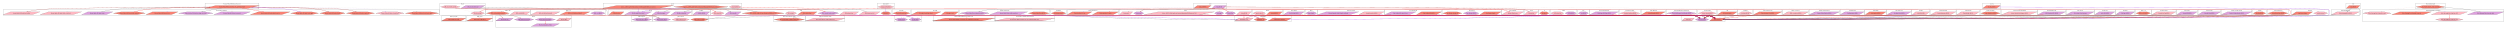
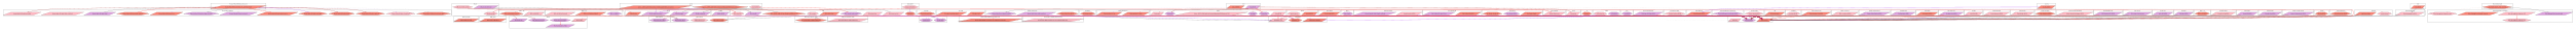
  digraph {
    fontname=Ubuntu
    node [fillcolor=salmon fontname=Ubuntu shape=parallelogram style=filled]
    edge [arrowhead=onormal color=gray40 fontname=Ubuntu style=bold]
    "Mouse::Meta::Attribute::is_weak_ref" [shape=hexagon]
    "Mouse::Meta::Attribute::init_arg" [shape=hexagon]
    "Mouse::Meta::Attribute::has_trigger" [shape=hexagon]
    "Mouse::Meta::Attribute::should_coerce"
    "Mouse::Meta::Attribute::is_required" [fillcolor=plum]
    "Mouse::Meta::Attribute::has_type_constraint" [fillcolor=plum shape=hexagon]
    "Mouse::Meta::Attribute::is_lazy"
    "Mouse::Meta::Attribute::install_accessors" [shape=hexagon]
    "Mouse::Meta::Attribute::name" [fillcolor=plum]
    n10 [fillcolor=lightpink label="Mouse::Meta::Attribute::fetch_constraint"]
    "Mouse::Meta::Attribute::has_builder" [fillcolor=lightpink]
    "Mouse::Meta::Attribute::should_auto_deref" [shape=hexagon]
    "Mouse::Meta::Attribute::has_default" [fillcolor=lightpink shape=hexagon]
    "Router::Simple::Route::BEGIN" [fillcolor=plum]
    "Config::import" [fillcolor=plum shape=hexagon]
    "Config::FETCH" [fillcolor=plum shape=hexagon]
    "Encode::BEGIN" [shape=hexagon]
    "Kossy::Connection::BEGIN" [shape=hexagon]
    "DynaLoader::BEGIN" [fillcolor=lightpink shape=hexagon]
    "Mouse::Meta::Class::BEGIN" [shape=hexagon]
    "Mouse::Meta::Class::make_immutable" [fillcolor=plum shape=hexagon]
    "Mouse::Meta::Class::verify_superclass" [fillcolor=plum]
    "Data::MessagePack::BEGIN" [fillcolor=lightpink]
    "DBI::BEGIN" [shape=hexagon]
    "DBI::_new_sth" [fillcolor=plum]
    "DBI::__ANON__[x86_64-linux-thread-multi/DBI.pm:732]" [shape=hexagon]
    "DBI::_concat_hash_sorted" [fillcolor=plum shape=hexagon]
    "DBI::_new_dbh" [fillcolor=lightpink shape=hexagon]
    "DBI::install_driver"
    "DBI::disconnect_all" [fillcolor=lightpink]
    "DBI::setup_driver" [fillcolor=lightpink]
    "DBI::connect" [fillcolor=lightpink shape=hexagon]
    "base::import" [fillcolor=plum shape=hexagon]
    "Isucon::__ANON__[/home/isucon/isucon/webapp/perl/lib/Isucon.pm:43]" [shape=hexagon]
    "Isucon::__ANON__[/home/isucon/isucon/webapp/perl/lib/Isucon.pm:52]"
    "Isucon::BEGIN" [fillcolor=lightpink shape=hexagon]
    "vars::BEGIN" [fillcolor=plum shape=hexagon]
    "strict::import"
    "strict::unimport" [fillcolor=plum shape=hexagon]
    "strict::bits" [fillcolor=lightpink]
    "DBD::mysql::_OdbcParse"
    "attributes::import" [shape=hexagon]
    "Plack::App::URLMap::BEGIN" [fillcolor=plum]
    "Encode::Encoding::BEGIN" [fillcolor=lightpink shape=hexagon]
    n45 [fillcolor=lightpink label="CORE::common::func" shape=hexagon]
    "DBI::common::STORE" [shape=hexagon]
    "DBI::common::FETCH" [fillcolor=plum shape=hexagon]
    "Kossy::Request::BEGIN"
    "DBI::Const::GetInfo::ODBC::CORE:match" [shape=hexagon]
    "Plack::Middleware::Conditional::BEGIN" [fillcolor=plum shape=hexagon]
    "XSLoader::load"
    "XSLoader::bootstrap_inherit"
    "Mouse::Exporter::build_import_methods" [fillcolor=plum]
    "Mouse::Exporter::BEGIN" [fillcolor=lightpink]
    "Router::Simple::BEGIN" [fillcolor=lightpink shape=hexagon]
    "DBD::_::st::fetchrow_hashref"
    "DBD::_::st::BEGIN" [fillcolor=plum shape=hexagon]
    "DBD::_::st::fetchall_arrayref" [fillcolor=lightpink]
    "Mouse::Meta::Method::Constructor::XS::_generate_constructor"
    "Mouse::Meta::Method::Destructor::XS::_generate_destructor" [fillcolor=lightpink]
    "URI::implementor"
    "DBI::dr::disconnect_all" [fillcolor=plum]
    "DBI::dr::connect_cached" [fillcolor=lightpink shape=hexagon]
    "DBI::dr::connect" [fillcolor=lightpink shape=hexagon]
    "constant::BEGIN" [fillcolor=lightpink shape=hexagon]
    "Class::Accessor::Lite::BEGIN"
    "Exporter::import" [fillcolor=lightpink shape=hexagon]
    "Exporter::as_heavy"
    "DBD::_::common::BEGIN" [fillcolor=lightpink]
    "DBI::st::fetchall_arrayref" [fillcolor=plum shape=hexagon]
    "DBI::st::fetch" [fillcolor=lightpink]
    "DBI::st::mysql_async_ready" [fillcolor=plum]
    "DBI::st::execute" [fillcolor=plum]
    "DBI::st::fetchrow_hashref" [fillcolor=plum shape=hexagon]
    "Mouse::Meta::Module::BEGIN" [fillcolor=plum]
    "File::Basename::BEGIN" [fillcolor=plum]
    "AutoLoader::BEGIN"
-   "Text::Xslate::BEGIN" [fillcolor=plum]
+   "Text::Xslate::BEGIN"
    "File::Spec::Unix::BEGIN" [fillcolor=plum]
    "parent::BEGIN"
    "parent::import" [fillcolor=lightpink shape=hexagon]
    "List::Util::BEGIN" [fillcolor=lightpink]
    "Kossy::Response::BEGIN" [fillcolor=lightpink]
    "Text::Xslate::Util::import_from" [fillcolor=plum]
    "Text::Xslate::Util::BEGIN"
    "Data::MessagePack::Unpacker::data" [fillcolor=plum]
    "Data::MessagePack::Unpacker::utf8" [fillcolor=lightpink]
    "Data::MessagePack::Unpacker::new" [fillcolor=lightpink shape=hexagon]
    "Data::MessagePack::Unpacker::execute"
    "Data::MessagePack::Unpacker::reset" [fillcolor=lightpink shape=hexagon]
    "Plack::Builder::BEGIN" [fillcolor=lightpink]
    "UNIVERSAL::isa" [shape=hexagon]
    "UNIVERSAL::VERSION"
    "UNIVERSAL::can" [fillcolor=lightpink]
    "Kossy::Exception::BEGIN" [shape=hexagon]
    "Try::Tiny::BEGIN"
    "Router::Simple::SubMapper::BEGIN" [fillcolor=lightpink]
    "JSON::Backend::PP::BEGIN" [fillcolor=plum]
    "URI::_server::_host_escape" [fillcolor=plum]
    "main::BEGIN" [fillcolor=plum]
    "main::RUNTIME"
    "Plack::Util::load_class" [shape=hexagon]
    "Any::Moose::BEGIN" [fillcolor=plum shape=hexagon]
    "Any::Moose::import"
    "Any::Moose::_backer_of" [shape=hexagon]
    "DBI::db::connected" [fillcolor=plum]
    "DBI::db::ping"
    "DBI::db::selectall_arrayref" [fillcolor=plum]
    "DBI::db::prepare" [fillcolor=plum]
    "Scalar::Util::BEGIN" [fillcolor=plum]
    "FindBin::BEGIN" [fillcolor=plum]
    "File::Spec::BEGIN" [fillcolor=plum]
    "DBD::_::dr::BEGIN" [shape=hexagon]
    "Mouse::Meta::Method::Accessor::XS::_generate_reader"
    "Encode::Config::BEGIN" [fillcolor=lightpink]
    "DBD::mysql::db::_login"
    "Mouse::has" [fillcolor=lightpink]
    "lib::import" [shape=hexagon]
    "Mouse::Object::new" [fillcolor=lightpink]
    "DBD::mysql::st::_prepare" [fillcolor=plum shape=hexagon]
    "DBI::Const::GetInfo::ANSI::CORE:match" [fillcolor=lightpink]
    "Mouse::Util::BEGIN" [fillcolor=plum]
    "Text::Xslate::Engine::_load_compiled" [shape=hexagon]
    "Plack::Handler::CLI::run"
    "Plack::Handler::CLI::meta"
    "DBD::_::db::BEGIN" [fillcolor=lightpink]
    "DBD::_::db::selectall_arrayref" [shape=hexagon]
    "JSON::BEGIN" [fillcolor=plum shape=hexagon]
    "JSON::_load_xs" [fillcolor=lightpink shape=hexagon]
    "Encode::Alias::BEGIN" [fillcolor=plum]
    "Cwd::BEGIN"
    "Kossy::__ANON__[/home/isucon/isucon/webapp/perl/lib/Kossy.pm:106]" [fillcolor=lightpink]
    "Kossy::filter" [fillcolor=plum shape=hexagon]
    "Kossy::psgi" [fillcolor=lightpink]
    "Kossy::BEGIN" [fillcolor=lightpink]
    "Kossy::get" [fillcolor=plum shape=hexagon]
    "Kossy::post" [fillcolor=plum shape=hexagon]
    subgraph cluster_1 {
      label="Mouse::Meta::Attribute"
      "Mouse::Meta::Attribute::is_weak_ref"
      "Mouse::Meta::Attribute::init_arg"
      "Mouse::Meta::Attribute::has_trigger"
      "Mouse::Meta::Attribute::should_coerce"
      "Mouse::Meta::Attribute::is_required"
      "Mouse::Meta::Attribute::has_type_constraint"
      "Mouse::Meta::Attribute::is_lazy"
      "Mouse::Meta::Attribute::install_accessors"
      "Mouse::Meta::Attribute::name"
      n10
      "Mouse::Meta::Attribute::has_builder"
      "Mouse::Meta::Attribute::should_auto_deref"
      "Mouse::Meta::Attribute::has_default"
    }
    subgraph cluster_2 {
      label="Router::Simple::Route"
      "Router::Simple::Route::BEGIN"
    }
    subgraph cluster_3 {
      label=Config
      "Config::import"
      "Config::FETCH"
    }
    subgraph cluster_4 {
      label=Encode
      "Encode::BEGIN"
    }
    subgraph cluster_5 {
      label="Kossy::Connection"
      "Kossy::Connection::BEGIN"
    }
    subgraph cluster_6 {
      label=DynaLoader
      "DynaLoader::BEGIN"
    }
    subgraph cluster_7 {
      label="Mouse::Meta::Class"
      "Mouse::Meta::Class::BEGIN"
      "Mouse::Meta::Class::make_immutable"
      "Mouse::Meta::Class::verify_superclass"
    }
    subgraph cluster_8 {
      label="Data::MessagePack"
      "Data::MessagePack::BEGIN"
    }
    subgraph cluster_9 {
      label=DBI
      "DBI::BEGIN"
      "DBI::_new_sth"
      "DBI::__ANON__[x86_64-linux-thread-multi/DBI.pm:732]"
      "DBI::_concat_hash_sorted"
      "DBI::_new_dbh"
      "DBI::install_driver"
      "DBI::disconnect_all"
      "DBI::setup_driver"
      "DBI::connect"
    }
    subgraph cluster_10 {
      label=base
      "base::import"
    }
    subgraph cluster_11 {
      label=Isucon
      "Isucon::__ANON__[/home/isucon/isucon/webapp/perl/lib/Isucon.pm:43]"
      "Isucon::__ANON__[/home/isucon/isucon/webapp/perl/lib/Isucon.pm:52]"
      "Isucon::BEGIN"
    }
    subgraph cluster_12 {
      label=vars
      "vars::BEGIN"
    }
    subgraph cluster_13 {
      label="strict"
      "strict::import"
      "strict::unimport"
      "strict::bits"
    }
    subgraph cluster_14 {
      label="DBD::mysql"
      "DBD::mysql::_OdbcParse"
    }
    subgraph cluster_15 {
      label=attributes
      "attributes::import"
    }
    subgraph cluster_16 {
      label="Plack::App::URLMap"
      "Plack::App::URLMap::BEGIN"
    }
    subgraph cluster_17 {
      label="Encode::Encoding"
      "Encode::Encoding::BEGIN"
    }
    subgraph cluster_18 {
      label="DBI::common"
      n45
      "DBI::common::STORE"
      "DBI::common::FETCH"
    }
    subgraph cluster_19 {
      label="Kossy::Request"
      "Kossy::Request::BEGIN"
    }
    subgraph cluster_20 {
      label="DBI::Const::GetInfo::ODBC"
      "DBI::Const::GetInfo::ODBC::CORE:match"
    }
    subgraph cluster_21 {
      label="Plack::Middleware::Conditional"
      "Plack::Middleware::Conditional::BEGIN"
    }
    subgraph cluster_22 {
      label=XSLoader
      "XSLoader::load"
      "XSLoader::bootstrap_inherit"
    }
    subgraph cluster_23 {
      label="Mouse::Exporter"
      "Mouse::Exporter::build_import_methods"
      "Mouse::Exporter::BEGIN"
    }
    subgraph cluster_24 {
      label="Router::Simple"
      "Router::Simple::BEGIN"
    }
    subgraph cluster_25 {
      label="DBD::_::st"
      "DBD::_::st::fetchrow_hashref"
      "DBD::_::st::BEGIN"
      "DBD::_::st::fetchall_arrayref"
    }
    subgraph cluster_26 {
      label="Mouse::Meta::Method::Constructor::XS"
      "Mouse::Meta::Method::Constructor::XS::_generate_constructor"
    }
    subgraph cluster_27 {
      label="Mouse::Meta::Method::Destructor::XS"
      "Mouse::Meta::Method::Destructor::XS::_generate_destructor"
    }
    subgraph cluster_28 {
      label=URI
      "URI::implementor"
    }
    subgraph cluster_29 {
      label="DBI::dr"
      "DBI::dr::disconnect_all"
      "DBI::dr::connect_cached"
      "DBI::dr::connect"
    }
    subgraph cluster_30 {
      label=constant
      "constant::BEGIN"
    }
    subgraph cluster_31 {
      label="Class::Accessor::Lite"
      "Class::Accessor::Lite::BEGIN"
    }
    subgraph cluster_32 {
      label=Exporter
      "Exporter::import"
      "Exporter::as_heavy"
    }
    subgraph cluster_33 {
      label="DBD::_::common"
      "DBD::_::common::BEGIN"
    }
    subgraph cluster_34 {
      label="DBI::st"
      "DBI::st::fetchall_arrayref"
      "DBI::st::fetch"
      "DBI::st::mysql_async_ready"
      "DBI::st::execute"
      "DBI::st::fetchrow_hashref"
    }
    subgraph cluster_35 {
      label="Mouse::Meta::Module"
      "Mouse::Meta::Module::BEGIN"
    }
    subgraph cluster_36 {
      label="File::Basename"
      "File::Basename::BEGIN"
    }
    subgraph cluster_37 {
      label=AutoLoader
      "AutoLoader::BEGIN"
    }
    subgraph cluster_38 {
      label="Text::Xslate"
      "Text::Xslate::BEGIN"
    }
    subgraph cluster_39 {
      label="File::Spec::Unix"
      "File::Spec::Unix::BEGIN"
    }
    subgraph cluster_40 {
      label=parent
      "parent::BEGIN"
      "parent::import"
    }
    subgraph cluster_41 {
      label="List::Util"
      "List::Util::BEGIN"
    }
    subgraph cluster_42 {
      label="Kossy::Response"
      "Kossy::Response::BEGIN"
    }
    subgraph cluster_43 {
      label="Text::Xslate::Util"
      "Text::Xslate::Util::import_from"
      "Text::Xslate::Util::BEGIN"
    }
    subgraph cluster_44 {
      label="Data::MessagePack::Unpacker"
      "Data::MessagePack::Unpacker::data"
      "Data::MessagePack::Unpacker::utf8"
      "Data::MessagePack::Unpacker::new"
      "Data::MessagePack::Unpacker::execute"
      "Data::MessagePack::Unpacker::reset"
    }
    subgraph cluster_45 {
      label="Plack::Builder"
      "Plack::Builder::BEGIN"
    }
    subgraph cluster_46 {
      label=UNIVERSAL
      "UNIVERSAL::isa"
      "UNIVERSAL::VERSION"
      "UNIVERSAL::can"
    }
    subgraph cluster_47 {
      label="Kossy::Exception"
      "Kossy::Exception::BEGIN"
    }
    subgraph cluster_48 {
      label="Try::Tiny"
      "Try::Tiny::BEGIN"
    }
    subgraph cluster_49 {
      label="Router::Simple::SubMapper"
      "Router::Simple::SubMapper::BEGIN"
    }
    subgraph cluster_50 {
      label="JSON::Backend::PP"
      "JSON::Backend::PP::BEGIN"
    }
    subgraph cluster_51 {
      label="URI::_server"
      "URI::_server::_host_escape"
    }
    subgraph cluster_52 {
      label=main
      "main::BEGIN"
      "main::RUNTIME"
    }
    subgraph cluster_53 {
      label="Tiny::Util"
      "Plack::Util::load_class"
    }
    subgraph cluster_54 {
      label="Any::Moose"
      "Any::Moose::BEGIN"
      "Any::Moose::import"
      "Any::Moose::_backer_of"
    }
    subgraph cluster_55 {
      label="DBI::db"
      "DBI::db::connected"
      "DBI::db::ping"
      "DBI::db::selectall_arrayref"
      "DBI::db::prepare"
    }
    subgraph cluster_56 {
      label="Scalar::Util"
      "Scalar::Util::BEGIN"
    }
    subgraph cluster_57 {
      label=FindBin
      "FindBin::BEGIN"
    }
    subgraph cluster_58 {
      label="File::Spec"
      "File::Spec::BEGIN"
    }
    subgraph cluster_59 {
      label="DBD::_::dr"
      "DBD::_::dr::BEGIN"
    }
    subgraph cluster_60 {
      label="Mouse::Meta::Method::Accessor::XS"
      "Mouse::Meta::Method::Accessor::XS::_generate_reader"
    }
    subgraph cluster_61 {
      label="Encode::Config"
      "Encode::Config::BEGIN"
    }
    subgraph cluster_62 {
      label="DBD::mysql::db"
      "DBD::mysql::db::_login"
    }
    subgraph cluster_63 {
      label=Mouse
      "Mouse::has"
    }
    subgraph cluster_64 {
      label=lib
      "lib::import"
    }
    subgraph cluster_65 {
      label="Mouse::Object"
      "Mouse::Object::new"
    }
    subgraph cluster_66 {
      label="DBD::mysql::st"
      "DBD::mysql::st::_prepare"
    }
    subgraph cluster_67 {
      label="DBI::Const::GetInfo::ANSI"
      "DBI::Const::GetInfo::ANSI::CORE:match"
    }
    subgraph cluster_68 {
      label="Mouse::Util"
      "Mouse::Util::BEGIN"
    }
    subgraph cluster_69 {
      label="Text::Xslate::Engine"
      "Text::Xslate::Engine::_load_compiled"
    }
    subgraph cluster_70 {
      label="Plack::Handler::CLI"
      "Plack::Handler::CLI::run"
      "Plack::Handler::CLI::meta"
    }
    subgraph cluster_71 {
      label="DBD::_::db"
      "DBD::_::db::BEGIN"
      "DBD::_::db::selectall_arrayref"
    }
    subgraph cluster_72 {
      label=JSON
      "JSON::BEGIN"
      "JSON::_load_xs"
    }
    subgraph cluster_73 {
      label="Encode::Alias"
      "Encode::Alias::BEGIN"
    }
    subgraph cluster_74 {
      label=Cwd
      "Cwd::BEGIN"
    }
    subgraph cluster_75 {
      label=Kossy
      "Kossy::__ANON__[/home/isucon/isucon/webapp/perl/lib/Kossy.pm:106]"
      "Kossy::filter"
      "Kossy::psgi"
      "Kossy::BEGIN"
      "Kossy::get"
      "Kossy::post"
    }
    "Mouse::Meta::Attribute::install_accessors" -> "Mouse::Meta::Method::Accessor::XS::_generate_reader" [arrowhead=odot color=red]
    "Router::Simple::Route::BEGIN" -> "strict::import" [arrowhead=odot color=brown]
    "Encode::BEGIN" -> "strict::import" [color=brown]
    "Kossy::Connection::BEGIN" -> "strict::import" [color=brown]
    "DynaLoader::BEGIN" -> "DBI::BEGIN" [arrowhead=odot color=purple]
    "Mouse::Meta::Class::BEGIN" -> "strict::unimport" [arrowhead=odot]
    "Mouse::Meta::Class::make_immutable" -> "Mouse::Meta::Method::Constructor::XS::_generate_constructor" [color=red style=dotted]
    "Mouse::Meta::Class::make_immutable" -> "Mouse::Meta::Method::Destructor::XS::_generate_destructor" [style=dotted]
    "Mouse::Meta::Class::verify_superclass" -> "UNIVERSAL::can" [arrowhead=odot color=purple]
    "Data::MessagePack::BEGIN" -> "strict::import" [arrowhead=odot color=purple style=dotted]
    "Data::MessagePack::BEGIN" -> "strict::unimport"
    "DBI::BEGIN" -> "strict::import" [arrowhead=odot style=dotted]
    "DBI::BEGIN" -> "strict::unimport" [arrowhead=odot color=red]
    "DBI::__ANON__[x86_64-linux-thread-multi/DBI.pm:732]" -> "DBI::common::STORE" [arrowhead=odot]
    "DBI::__ANON__[x86_64-linux-thread-multi/DBI.pm:732]" -> "DBI::dr::connect" [style=dotted]
    "DBI::__ANON__[x86_64-linux-thread-multi/DBI.pm:732]" -> "DBI::db::connected" [arrowhead=odot]
    "DBI::install_driver" -> "strict::import" [color=red]
    "DBI::install_driver" -> "strict::unimport" [arrowhead=odot style=dotted]
    "DBI::install_driver" -> "DBI::Const::GetInfo::ODBC::CORE:match" [arrowhead=odot]
    "DBI::install_driver" -> "DBI::Const::GetInfo::ANSI::CORE:match" [color=purple style=dotted]
    "DBI::disconnect_all" -> "DBI::dr::disconnect_all" [arrowhead=odot]
    "DBI::setup_driver" -> "UNIVERSAL::isa" [arrowhead=odot color=purple]
    "DBI::connect" -> "DBI::common::STORE"
    "base::import" -> "strict::import" [arrowhead=odot color=purple]
    "base::import" -> "strict::unimport" [arrowhead=odot color=purple style=dotted]
    "base::import" -> "UNIVERSAL::isa" [color=red style=dotted]
    "Isucon::__ANON__[/home/isucon/isucon/webapp/perl/lib/Isucon.pm:43]" -> "DBI::db::selectall_arrayref" [arrowhead=odot color=purple]
    "Isucon::__ANON__[/home/isucon/isucon/webapp/perl/lib/Isucon.pm:52]" -> "DBI::db::selectall_arrayref" [color=purple]
    "Isucon::BEGIN" -> "strict::import" [arrowhead=odot color=red]
    "vars::BEGIN" -> "strict::import" [arrowhead=odot style=dotted]
    "attributes::import" -> "UNIVERSAL::can"
    "Plack::App::URLMap::BEGIN" -> "strict::import" [color=red]
    "Encode::Encoding::BEGIN" -> "strict::import" [arrowhead=odot]
    "Kossy::Request::BEGIN" -> "strict::import" [color=purple]
    "Plack::Middleware::Conditional::BEGIN" -> "strict::import" [color=red]
    "XSLoader::load" -> "strict::import" [arrowhead=odot style=dotted]
    "XSLoader::bootstrap_inherit" -> "Config::FETCH" [arrowhead=odot color=brown style=dotted]
    "Mouse::Exporter::build_import_methods" -> "UNIVERSAL::can" [arrowhead=odot color=purple style=dotted]
    "Mouse::Exporter::BEGIN" -> "strict::import" [color=purple]
    "Mouse::Exporter::BEGIN" -> "strict::unimport" [arrowhead=odot color=purple style=dotted]
    "Mouse::Exporter::BEGIN" -> "strict::bits" [style=dotted]
    "Router::Simple::BEGIN" -> "strict::import" [arrowhead=odot]
    "DBD::_::st::fetchrow_hashref" -> "DBI::common::FETCH" [color=brown]
    "DBD::_::st::fetchrow_hashref" -> "DBI::st::fetch" [color=brown style=dotted]
    "DBD::_::st::BEGIN" -> "strict::import" [color=purple style=dotted]
    "DBD::_::st::fetchall_arrayref" -> "DBI::st::fetchrow_hashref" [style=dotted]
    "URI::implementor" -> "strict::import" [color=purple style=dotted]
    "DBI::dr::connect_cached" -> "DBI::_concat_hash_sorted" [color=red]
    "DBI::dr::connect_cached" -> "DBI::common::FETCH"
    "DBI::dr::connect_cached" -> "DBI::dr::connect" [arrowhead=odot color=brown style=dotted]
    "DBI::dr::connect_cached" -> "DBI::db::ping" [color=red style=dotted]
    "DBI::dr::connect" -> "DBI::_new_dbh" [color=red]
    "DBI::dr::connect" -> "DBD::mysql::_OdbcParse" [arrowhead=odot color=red style=dotted]
    "DBI::dr::connect" -> "DBD::mysql::db::_login" [arrowhead=odot style=dotted]
    "constant::BEGIN" -> "strict::import" [arrowhead=odot color=brown]
    "constant::BEGIN" -> "strict::unimport" [style=dotted]
    "Class::Accessor::Lite::BEGIN" -> "strict::import" [color=red]
    "Class::Accessor::Lite::BEGIN" -> "strict::unimport" [arrowhead=odot color=purple style=dotted]
    "Exporter::as_heavy" -> "strict::import" [arrowhead=odot]
    "Exporter::as_heavy" -> "strict::unimport" [arrowhead=odot color=red]
    "DBD::_::common::BEGIN" -> "strict::import" [style=dotted]
    "DBI::st::fetchrow_hashref" -> "DBD::_::st::fetchrow_hashref" [arrowhead=odot color=red style=dotted]
    "DBI::st::fetchrow_hashref" -> "DBI::st::mysql_async_ready" [arrowhead=odot color=red]
    "Mouse::Meta::Module::BEGIN" -> "strict::unimport" [arrowhead=odot]
    "File::Basename::BEGIN" -> "strict::import" [color=purple style=dotted]
    "AutoLoader::BEGIN" -> "strict::import" [color=red style=dotted]
    "AutoLoader::BEGIN" -> "strict::unimport" [arrowhead=odot color=brown style=dotted]
    "Text::Xslate::BEGIN" -> "strict::import" [arrowhead=odot color=brown]
    "Text::Xslate::BEGIN" -> "UNIVERSAL::can" [color=red style=dotted]
    "File::Spec::Unix::BEGIN" -> "strict::import" [arrowhead=odot color=red]
    "File::Spec::Unix::BEGIN" -> "strict::unimport" [arrowhead=odot color=brown style=dotted]
    "parent::BEGIN" -> "strict::import" [color=red style=dotted]
    "parent::BEGIN" -> "strict::unimport" [color=purple]
    "parent::import" -> "Config::import" [color=purple style=dotted]
    "parent::import" -> "Config::FETCH" [style=dotted]
    "parent::import" -> "strict::import" [arrowhead=odot style=dotted]
    "parent::import" -> "strict::unimport" [arrowhead=odot color=red]
    "parent::import" -> "UNIVERSAL::VERSION" [style=dotted]
    "List::Util::BEGIN" -> "strict::import" [color=purple]
    "Kossy::Response::BEGIN" -> "strict::import"
    "Text::Xslate::Util::import_from" -> "strict::import" [arrowhead=odot color=red style=dotted]
    "Text::Xslate::Util::import_from" -> "UNIVERSAL::can" [arrowhead=odot color=brown]
    "Text::Xslate::Util::BEGIN" -> "strict::import" [color=purple style=dotted]
    "Text::Xslate::Util::BEGIN" -> "strict::unimport" [arrowhead=odot]
    "Data::MessagePack::Unpacker::utf8" -> "Data::MessagePack::Unpacker::new" [arrowhead=odot color=red]
    "Plack::Builder::BEGIN" -> "strict::import" [arrowhead=odot style=dotted]
    "Kossy::Exception::BEGIN" -> "strict::import"
-   "Try::Tiny::BEGIN" -> "strict::import" [color=purple]
+   "Try::Tiny::BEGIN" -> "Kossy::Request::BEGIN" [color=purple]
    "Router::Simple::SubMapper::BEGIN" -> "strict::import" [color=purple style=dotted]
    "JSON::Backend::PP::BEGIN" -> "strict::unimport" [arrowhead=odot color=red]
    "URI::_server::_host_escape" -> "strict::import"
    "main::BEGIN" -> "Mouse::Meta::Class::make_immutable"
    "main::BEGIN" -> "Exporter::import" [color=brown style=dotted]
    "main::BEGIN" -> "Mouse::has" [arrowhead=odot color=brown]
    "main::BEGIN" -> "lib::import" [color=red style=dotted]
    "main::BEGIN" -> "Plack::Handler::CLI::meta" [color=red style=dotted]
    "main::BEGIN" -> "Kossy::filter" [arrowhead=odot color=red]
    "main::BEGIN" -> "Kossy::get" [color=brown style=dotted]
    "main::BEGIN" -> "Kossy::post" [color=brown]
    "main::RUNTIME" -> "Mouse::Object::new" [arrowhead=odot color=red]
    "main::RUNTIME" -> "Plack::Handler::CLI::run" [arrowhead=odot color=purple style=dotted]
    "main::RUNTIME" -> "Kossy::psgi" [color=brown style=dotted]
    "Plack::Util::load_class" -> "Config::import" [color=purple style=dotted]
    "Plack::Util::load_class" -> "Config::FETCH" [arrowhead=odot color=purple style=dotted]
    "Plack::Util::load_class" -> "strict::import" [arrowhead=odot color=red style=dotted]
    "Any::Moose::BEGIN" -> "strict::import" [color=brown]
    "Any::Moose::BEGIN" -> "strict::unimport" [color=red style=dotted]
    "Any::Moose::import" -> "strict::import" [arrowhead=odot color=purple]
    "Any::Moose::_backer_of" -> "UNIVERSAL::isa" [arrowhead=odot color=brown style=dotted]
    "DBI::db::selectall_arrayref" -> "DBD::_::db::selectall_arrayref" [style=dotted]
    "DBI::db::prepare" -> "DBI::_new_sth" [arrowhead=odot]
    "DBI::db::prepare" -> n45 [color=purple style=dotted]
    "DBI::db::prepare" -> "DBD::mysql::st::_prepare" [color=brown]
    "Scalar::Util::BEGIN" -> "strict::import" [color=brown style=dotted]
    "FindBin::BEGIN" -> "Config::import" [color=red style=dotted]
    "FindBin::BEGIN" -> "Config::FETCH" [arrowhead=odot color=purple]
    "File::Spec::BEGIN" -> "strict::import"
    "DBD::_::dr::BEGIN" -> "strict::import" [arrowhead=odot color=brown style=dotted]
    "Mouse::Meta::Method::Accessor::XS::_generate_reader" -> "Mouse::Meta::Attribute::is_weak_ref" [color=brown]
    "Mouse::Meta::Method::Accessor::XS::_generate_reader" -> "Mouse::Meta::Attribute::init_arg" [color=brown]
    "Mouse::Meta::Method::Accessor::XS::_generate_reader" -> "Mouse::Meta::Attribute::has_trigger" [arrowhead=odot color=purple]
    "Mouse::Meta::Method::Accessor::XS::_generate_reader" -> "Mouse::Meta::Attribute::should_coerce" [arrowhead=odot color=red]
    "Mouse::Meta::Method::Accessor::XS::_generate_reader" -> "Mouse::Meta::Attribute::is_required" [arrowhead=odot color=brown style=dotted]
    "Mouse::Meta::Method::Accessor::XS::_generate_reader" -> "Mouse::Meta::Attribute::has_type_constraint"
    "Mouse::Meta::Method::Accessor::XS::_generate_reader" -> "Mouse::Meta::Attribute::is_lazy" [color=purple style=dotted]
    "Mouse::Meta::Method::Accessor::XS::_generate_reader" -> "Mouse::Meta::Attribute::name" [arrowhead=odot]
    "Mouse::Meta::Method::Accessor::XS::_generate_reader" -> n10 [arrowhead=odot style=dotted]
    "Mouse::Meta::Method::Accessor::XS::_generate_reader" -> "Mouse::Meta::Attribute::has_builder" [color=brown]
    "Mouse::Meta::Method::Accessor::XS::_generate_reader" -> "Mouse::Meta::Attribute::should_auto_deref" [style=dotted]
    "Mouse::Meta::Method::Accessor::XS::_generate_reader" -> "Mouse::Meta::Attribute::has_default" [color=purple style=dotted]
    "Encode::Config::BEGIN" -> "strict::import" [arrowhead=odot]
    "Mouse::Util::BEGIN" -> "strict::unimport" [arrowhead=odot color=brown]
    "Text::Xslate::Engine::_load_compiled" -> "Data::MessagePack::Unpacker::data" [arrowhead=odot]
    "Text::Xslate::Engine::_load_compiled" -> "Data::MessagePack::Unpacker::utf8" [color=purple style=dotted]
    "Text::Xslate::Engine::_load_compiled" -> "Data::MessagePack::Unpacker::execute" [color=brown style=dotted]
    "Text::Xslate::Engine::_load_compiled" -> "Data::MessagePack::Unpacker::reset" [arrowhead=odot color=brown style=dotted]
    "Plack::Handler::CLI::run" -> "UNIVERSAL::VERSION" [color=purple style=dotted]
    "DBD::_::db::BEGIN" -> "strict::import" [arrowhead=odot color=red]
    "DBD::_::db::selectall_arrayref" -> "DBI::st::fetchall_arrayref" [arrowhead=odot color=brown]
    "DBD::_::db::selectall_arrayref" -> "DBI::st::execute" [color=brown]
    "DBD::_::db::selectall_arrayref" -> "DBI::db::prepare" [arrowhead=odot color=brown style=dotted]
    "JSON::BEGIN" -> "strict::import" [color=brown]
    "JSON::BEGIN" -> "strict::unimport" [color=brown style=dotted]
    "JSON::_load_xs" -> "strict::unimport" [arrowhead=odot color=brown]
    "JSON::_load_xs" -> "UNIVERSAL::VERSION" [arrowhead=odot color=purple]
    "Encode::Alias::BEGIN" -> "strict::import" [arrowhead=odot color=brown style=dotted]
    "Cwd::BEGIN" -> "Data::MessagePack::BEGIN"
    "Cwd::BEGIN" -> "strict::unimport" [arrowhead=odot]
    "Kossy::__ANON__[/home/isucon/isucon/webapp/perl/lib/Kossy.pm:106]" -> "UNIVERSAL::isa" [color=brown]
    "Kossy::BEGIN" -> "strict::import" [arrowhead=odot color=red style=dotted]
    "Kossy::BEGIN" -> "UNIVERSAL::can" [color=red]
  }
